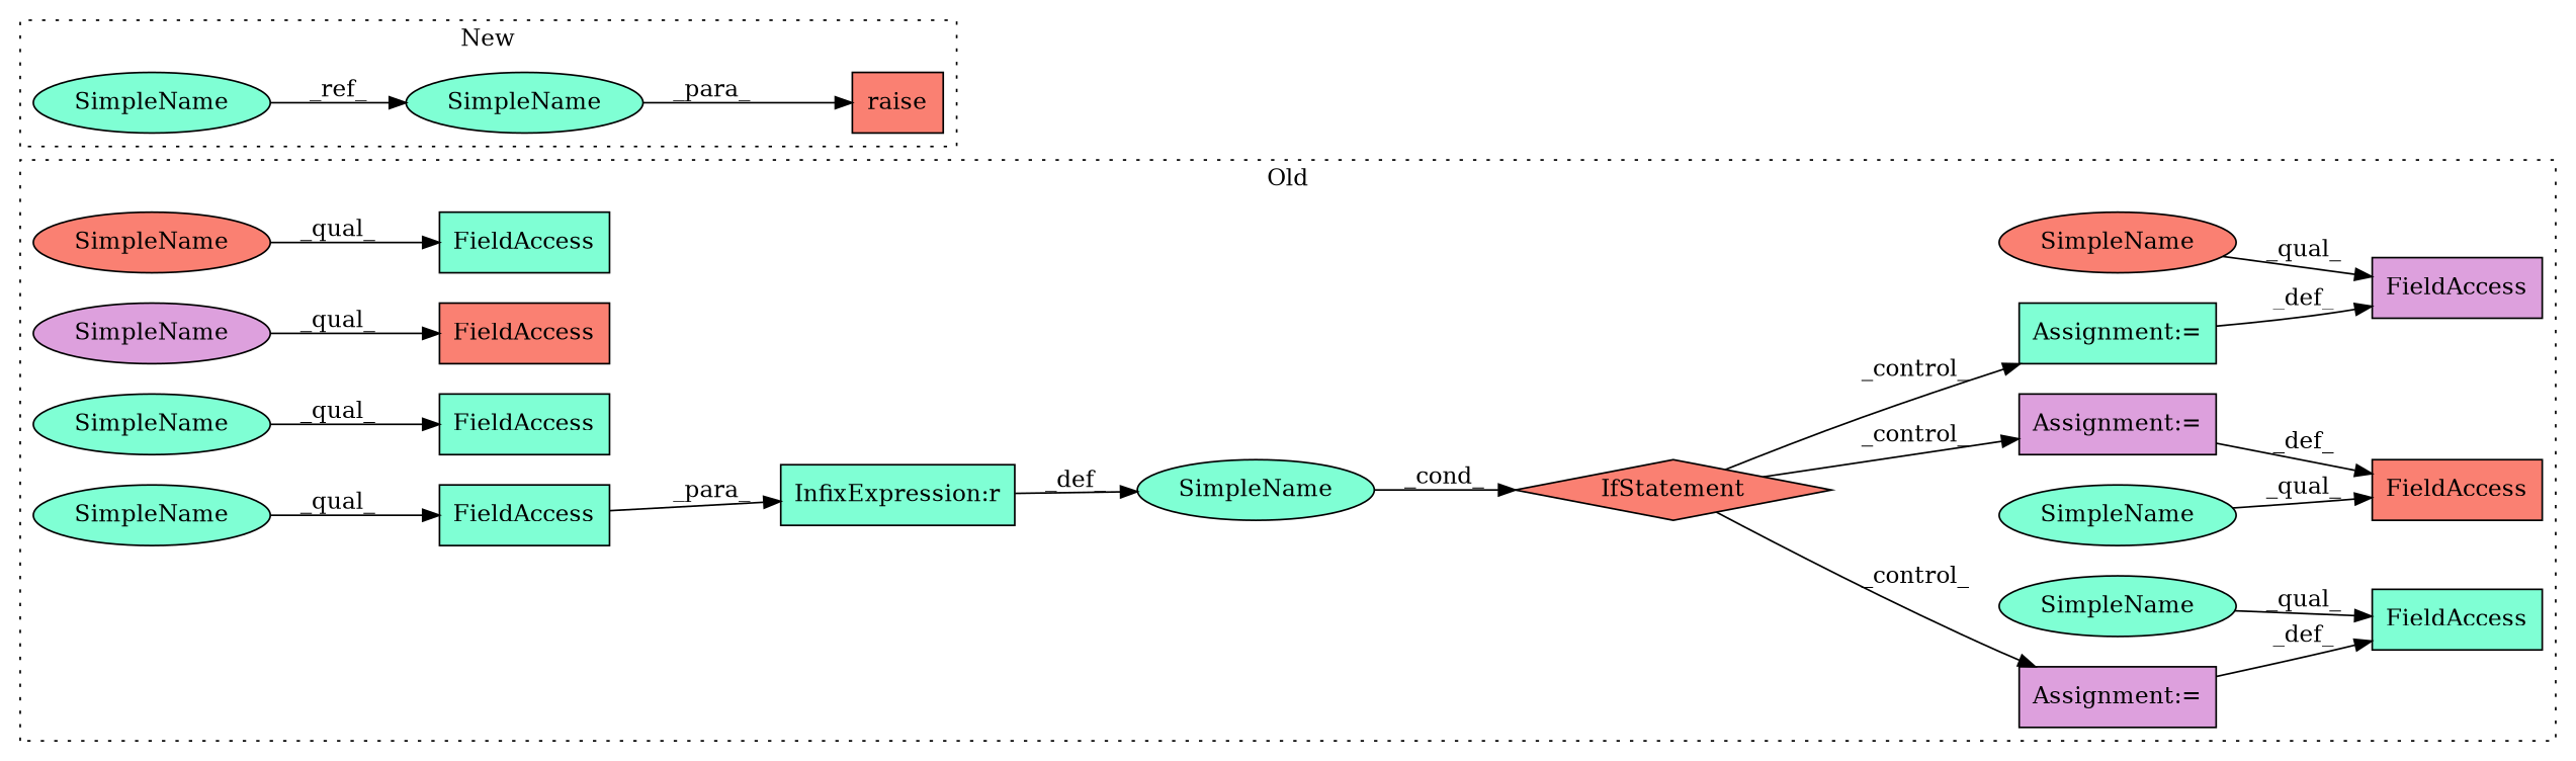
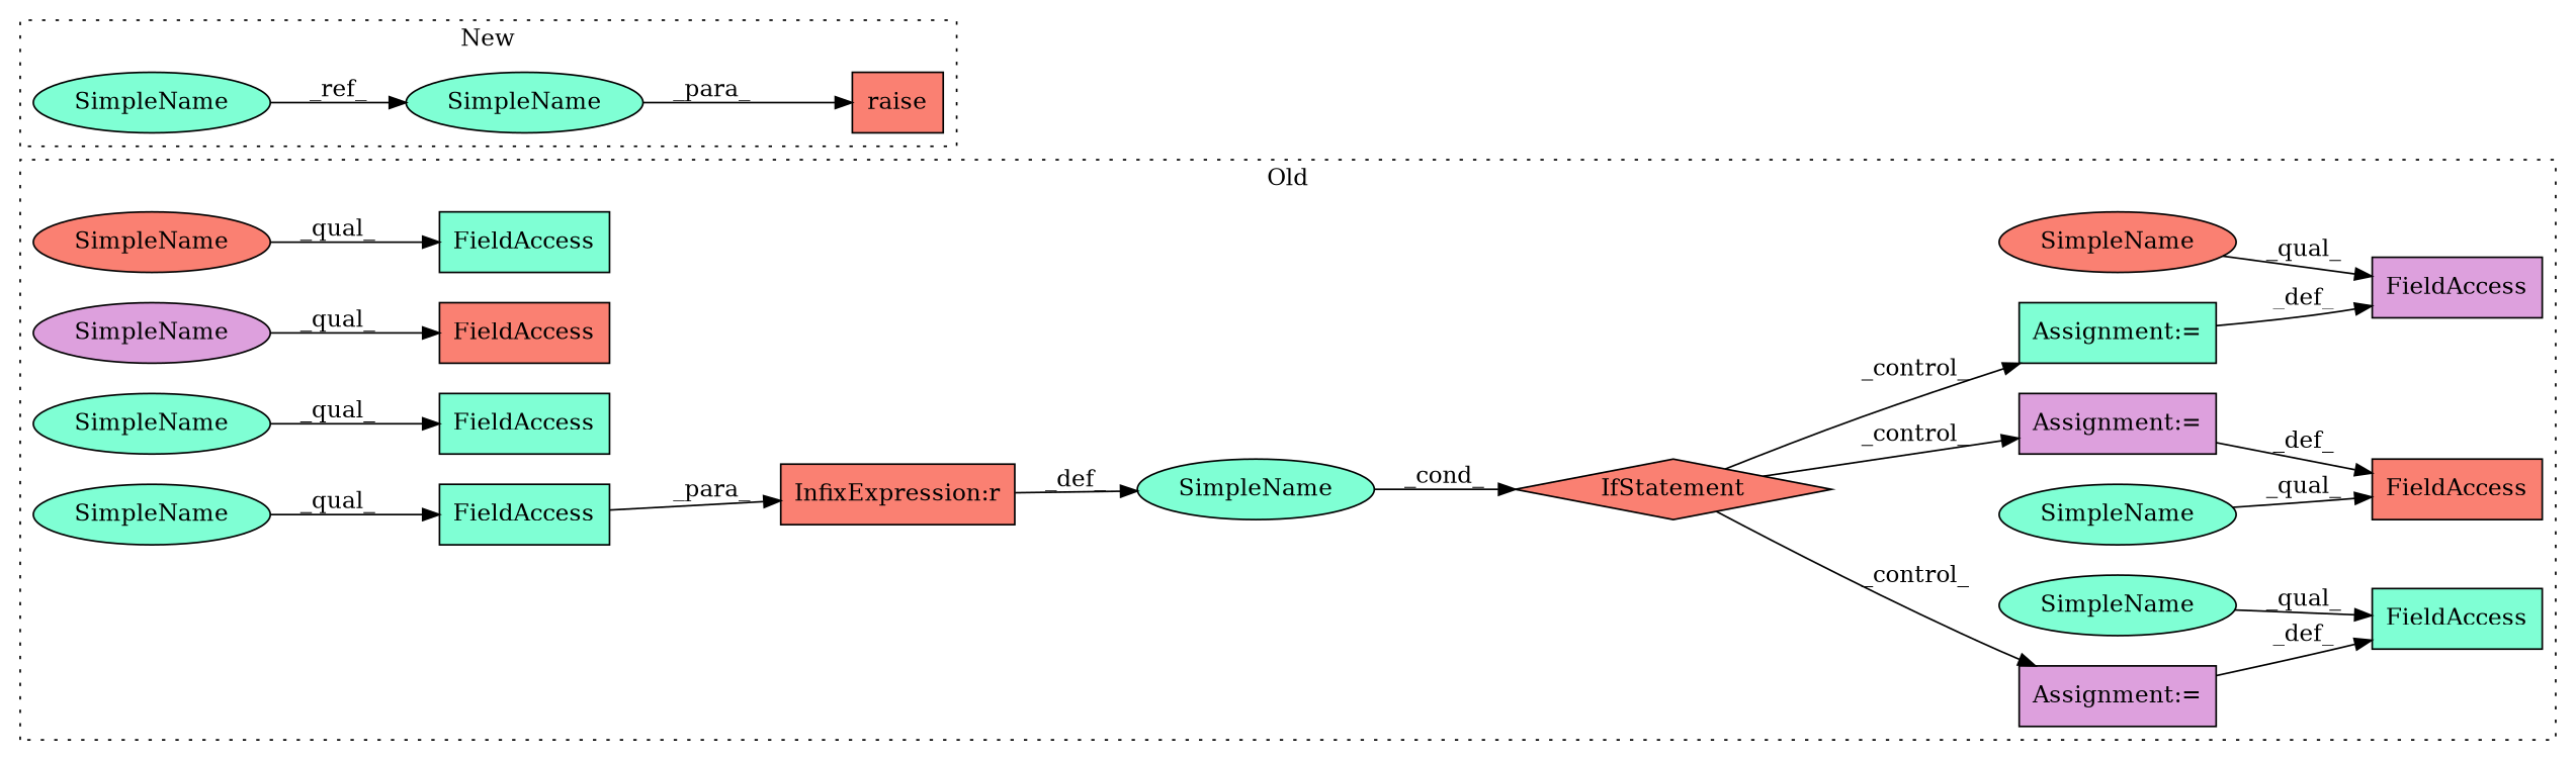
  digraph {
    rankdir=LR
    node [a=42 l=4 s=3747 shape=box style=filled fillcolor=aquamarine]
    n1 [a=25 l="4,2" label=IfStatement s="3743,3768" shape=diamond fillcolor=salmon]
    n2 [a=7 l=1 label="Assignment:=" s=3960 fillcolor=plum]
    n3 [label=SimpleName shape=ellipse l="" s=""]
-   n4 [a=27 label="InfixExpression:r" s=3758]
+   n4 [a=27 label="InfixExpression:r" s=3758 fillcolor=salmon]
    n5 [a=22 l=11 label=FieldAccess]
    n6 [a=22 l=12 label=FieldAccess s=3948]
    n7 [a=7 l=1 label="Assignment:=" s=3889]
    n8 [a=22 l=12 label=FieldAccess s=3877 fillcolor=plum]
    n9 [a=7 l=1 label="Assignment:=" s=3790 fillcolor=plum]
    n10 [a=22 l=12 label=FieldAccess s=3778 fillcolor=salmon]
    n11 [a=22 l=23 label=FieldAccess s=3984]
    n12 [a=22 l=10 label=FieldAccess s=3714 fillcolor=salmon]
    n13 [a=22 l=11 label=FieldAccess s=3851]
    n14 [label=SimpleName s=3877 shape=ellipse fillcolor=salmon]
    n15 [label=SimpleName s=3851 shape=ellipse fillcolor=salmon]
    n16 [label=SimpleName s=3778 shape=ellipse]
    n17 [label=SimpleName s=3714 shape=ellipse fillcolor=plum]
    n18 [label=SimpleName s=3984 shape=ellipse]
    n19 [label=SimpleName s=3948 shape=ellipse]
    n20 [label=SimpleName shape=ellipse]
    n21 [a=32 l="6,1" label=raise s="3027,3053" fillcolor=salmon]
    n22 [label=SimpleName s=3016 shape=ellipse]
    n23 [label=SimpleName s=3049 shape=ellipse]
    subgraph cluster_1 {
      label=Old
      style=dotted
      n1
      n2
      n3
      n4
      n5
      n6
      n7
      n8
      n9
      n10
      n11
      n12
      n13
      n14
      n15
      n16
      n17
      n18
      n19
      n20
    }
    subgraph cluster_2 {
      label=New
      style=dotted
      n21
      n22
      n23
    }
    n1 -> n2 [label=_control_]
    n1 -> n7 [label=_control_]
    n1 -> n9 [label=_control_]
    n2 -> n6 [label=_def_]
    n3 -> n1 [label=_cond_]
    n4 -> n3 [label=_def_]
    n5 -> n4 [label=_para_]
    n7 -> n8 [label=_def_]
    n9 -> n10 [label=_def_]
    n14 -> n8 [label=_qual_]
    n15 -> n13 [label=_qual_]
    n16 -> n10 [label=_qual_]
    n17 -> n12 [label=_qual_]
    n18 -> n11 [label=_qual_]
    n19 -> n6 [label=_qual_]
    n20 -> n5 [label=_qual_]
    n22 -> n23 [label=_ref_]
    n23 -> n21 [label=_para_]
  }
